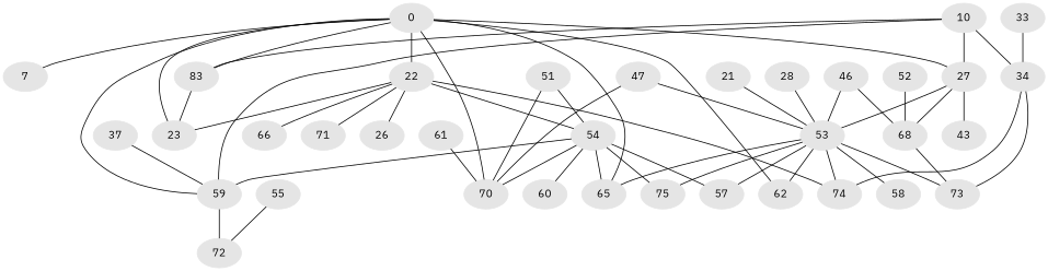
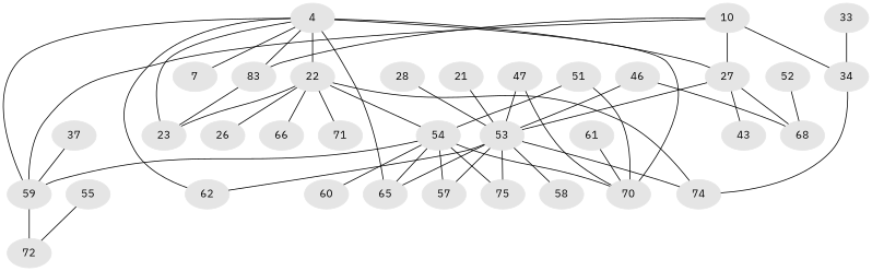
  graph {
    fontname="IBM Plex Sans"
    node [color=gray90 fontname="IBM Plex Sans" style=filled]
    edge [fontname="IBM Plex Sans"]
-   4 [super="+1" label=0]
+   4 [super="+1"]
    7
    n3 [label=83 super="+9"]
    22 [super="+16"]
    27 [super="+6+2"]
    59 [super="+20+17+31"]
    62 [super="+40"]
    65 [super="+38"]
    70 [super="+30+69"]
    23
    26
    54 [super="+41+49"]
    66
    71
    74 [super="+64"]
    53 [super="+36"]
    43
    68 [super="+25+56"]
    72 [super="+19+50"]
    10 [super="+8"]
    34 [super="+24"]
-   73 [super="+63"]
    57
    58
    75 [super="+15"]
    21
    60
    28
    33
    37
    46
    47
    51 [super="+44"]
    52
    55
    61
    4 -- 7
    4 -- n3 [weight=2]
    4 -- 22 [weight=3]
    4 -- 27 [weight=3]
    4 -- 59
    4 -- 62
    4 -- 65
    4 -- 70 [weight=2]
    4 -- 23 [weight=2]
    n3 -- 23
    22 -- 23
    22 -- 26
    22 -- 54 [weight=2]
    22 -- 66
    22 -- 71
    22 -- 74
    27 -- 53 [weight=2]
    27 -- 43
    27 -- 68
    59 -- 72 [weight=2]
    54 -- 59
    54 -- 65
    54 -- 70
    54 -- 57
    54 -- 75
    54 -- 60
    53 -- 62
    53 -- 65
    53 -- 74
-   53 -- 73 [weight=2]
    53 -- 57
    53 -- 58
    53 -- 75
-   68 -- 73 [weight=2]
    10 -- n3
    10 -- 27 [weight=2]
    10 -- 59 [weight=2]
    10 -- 34 [weight=2]
    34 -- 74
-   34 -- 73
    21 -- 53
    28 -- 53
    33 -- 34
    37 -- 59
    46 -- 53
    46 -- 68
    47 -- 70
    47 -- 53
    51 -- 70
    51 -- 54 [weight=2]
    52 -- 68
    55 -- 72
    61 -- 70
  }
